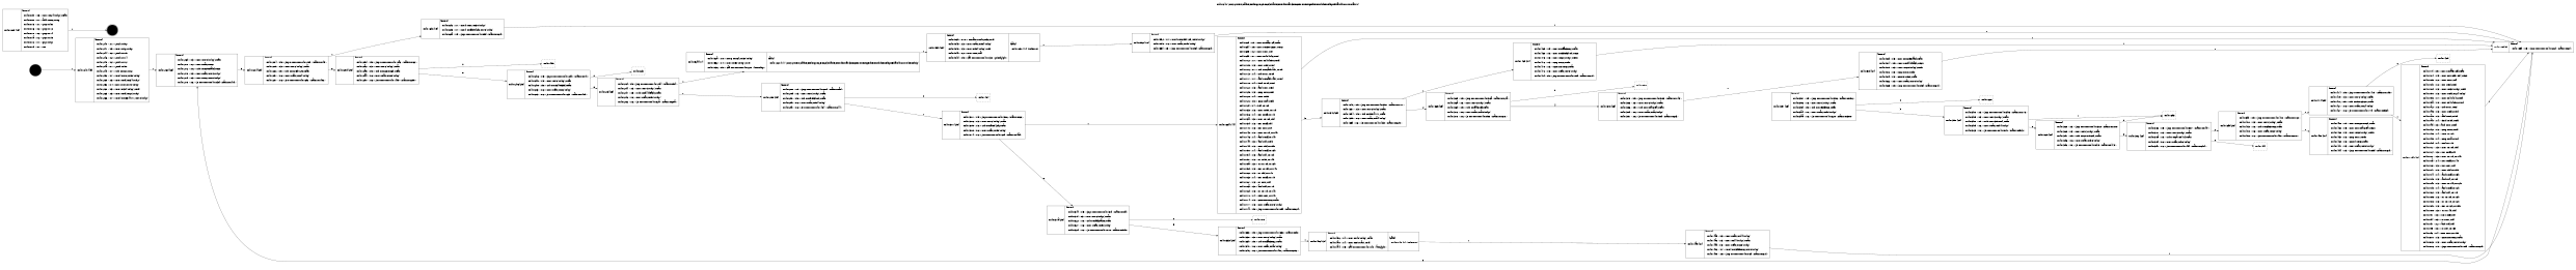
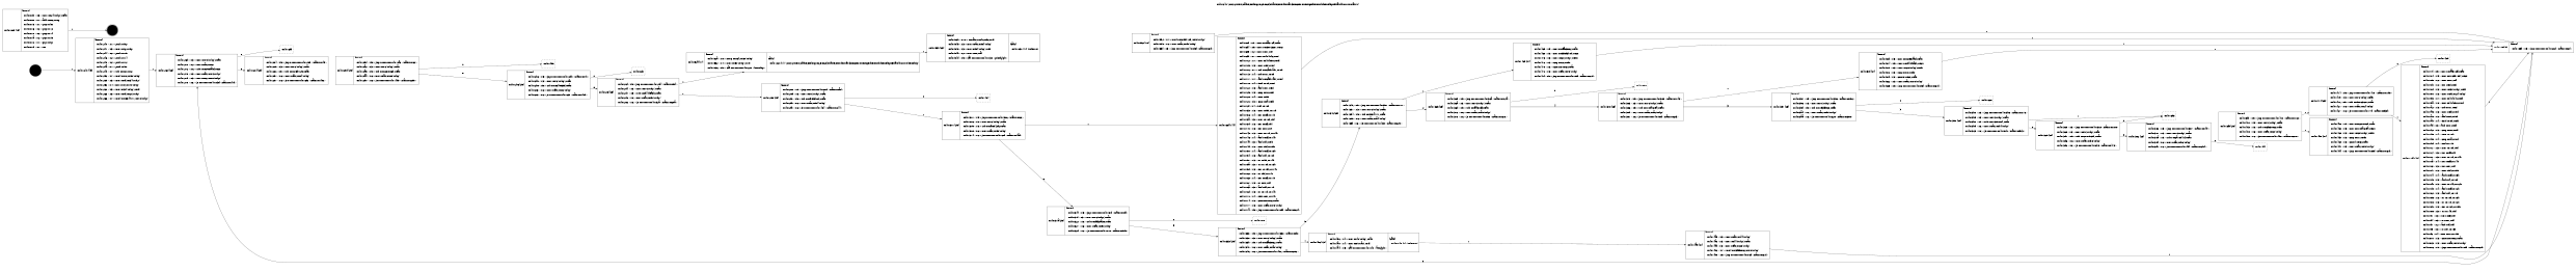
  digraph {
    label="0x401240 (/mnt/c/Users/mathe/Desktop/tcc/POCII/binaries/extr_linuxarchx86xen..eventsperf_event.h_kernel_ip_Final-ollvm.out::main(0))"
    labelloc=t
    rankdir=LR
    node [shape=record]
    Entry [fillcolor=black height=0.3 shape=circle style=filled width=0.3]
    n2 [label="{\n     0x401240 [45]\l\n     | [instrs]\l\n     &nbsp;&nbsp;0x401240 \<+1\>: push %rbp\l\n     &nbsp;&nbsp;0x401241 \<+3\>: mov %rsp,%rbp\l\n     &nbsp;&nbsp;0x401244 \<+2\>: push %r15\l\n     &nbsp;&nbsp;0x401246 \<+2\>: push %r14\l\n     &nbsp;&nbsp;0x401248 \<+2\>: push %r12\l\n     &nbsp;&nbsp;0x40124a \<+1\>: push %rbx\l\n     &nbsp;&nbsp;0x40124b \<+7\>: sub $0xc0,%rsp\l\n     &nbsp;&nbsp;0x401252 \<+7\>: movl $0x0,-0x30(%rbp)\l\n     &nbsp;&nbsp;0x401259 \<+3\>: mov %edi,-0x34(%rbp)\l\n     &nbsp;&nbsp;0x40125c \<+4\>: mov %rsi,-0x40(%rbp)\l\n     &nbsp;&nbsp;0x401260 \<+3\>: mov -0x34(%rbp),%edi\l\n     &nbsp;&nbsp;0x401263 \<+3\>: mov %edi,-0x2c(%rbp)\l\n     &nbsp;&nbsp;0x401266 \<+7\>: movl $0x331a171,-0x78(%rbp)\l\n  }"]
    n3 [label="{\n     0x40126d [23]\l\n     | [instrs]\l\n     &nbsp;&nbsp;0x40126d \<+3\>: mov -0x78(%rbp),%eax\l\n     &nbsp;&nbsp;0x401270 \<+2\>: mov %eax,%ecx\l\n     &nbsp;&nbsp;0x401272 \<+6\>: sub $0xc09edabf,%ecx\l\n     &nbsp;&nbsp;0x401278 \<+3\>: mov %eax,-0x7c(%rbp)\l\n     &nbsp;&nbsp;0x40127b \<+3\>: mov %ecx,-0x80(%rbp)\l\n     &nbsp;&nbsp;0x40127e \<+6\>: je 00000000004016bf \<main+0x47f\>\l\n  }"]
+   n4 [label="{\n     0x4016bf\l\n  }" style=dashed]
    n5 [label="{\n     0x401284 [25]\l\n     | [instrs]\l\n     &nbsp;&nbsp;0x401284 \<+5\>: jmp 0000000000401289 \<main+0x49\>\l\n     &nbsp;&nbsp;0x401289 \<+3\>: mov -0x7c(%rbp),%eax\l\n     &nbsp;&nbsp;0x40128c \<+5\>: sub $0xc15f7125,%eax\l\n     &nbsp;&nbsp;0x401291 \<+6\>: mov %eax,-0x84(%rbp)\l\n     &nbsp;&nbsp;0x401297 \<+6\>: je 00000000004016dc \<main+0x49c\>\l\n  }"]
-   n6 [label="{\n     0x4016dc [19]\l\n     | [instrs]\l\n     &nbsp;&nbsp;0x4016dc \<+7\>: movl $0x0,-0x30(%rbp)\l\n     &nbsp;&nbsp;0x4016e3 \<+7\>: movl $0xfbe942fc,-0x78(%rbp)\l\n     &nbsp;&nbsp;0x4016ea \<+5\>: jmp 000000000040185f \<main+0x61f\>\l\n  }"]
    n7 [label="{\n     0x40129d [25]\l\n     | [instrs]\l\n     &nbsp;&nbsp;0x40129d \<+5\>: jmp 00000000004012a2 \<main+0x62\>\l\n     &nbsp;&nbsp;0x4012a2 \<+3\>: mov -0x7c(%rbp),%eax\l\n     &nbsp;&nbsp;0x4012a5 \<+5\>: sub $0xcc81e86b,%eax\l\n     &nbsp;&nbsp;0x4012aa \<+6\>: mov %eax,-0x88(%rbp)\l\n     &nbsp;&nbsp;0x4012b0 \<+6\>: je 00000000004014d9 \<main+0x299\>\l\n  }"]
    n8 [label="{\n     0x40185f [5]\l\n     | [instrs]\l\n     &nbsp;&nbsp;0x40185f \<+5\>: jmp 000000000040126d \<main+0x2d\>\l\n  }"]
    n9 [label="{\n     0x4014d9\l\n  }" style=dashed]
    n10 [label="{\n     0x4012b6 [25]\l\n     | [instrs]\l\n     &nbsp;&nbsp;0x4012b6 \<+5\>: jmp 00000000004012bb \<main+0x7b\>\l\n     &nbsp;&nbsp;0x4012bb \<+3\>: mov -0x7c(%rbp),%eax\l\n     &nbsp;&nbsp;0x4012be \<+5\>: sub $0xe549935f,%eax\l\n     &nbsp;&nbsp;0x4012c3 \<+6\>: mov %eax,-0x8c(%rbp)\l\n     &nbsp;&nbsp;0x4012c9 \<+6\>: je 00000000004016cb \<main+0x48b\>\l\n  }"]
    Exit [fillcolor=black height=0.3 peripheries=2 shape=circle style=filled width=0.3]
    n12 [label="{\n     0x4016cb\l\n  }" style=dashed]
    n13 [label="{\n     0x4012cf [25]\l\n     | [instrs]\l\n     &nbsp;&nbsp;0x4012cf \<+5\>: jmp 00000000004012d4 \<main+0x94\>\l\n     &nbsp;&nbsp;0x4012d4 \<+3\>: mov -0x7c(%rbp),%eax\l\n     &nbsp;&nbsp;0x4012d7 \<+5\>: sub $0xf44d9a3b,%eax\l\n     &nbsp;&nbsp;0x4012dc \<+6\>: mov %eax,-0x90(%rbp)\l\n     &nbsp;&nbsp;0x4012e2 \<+6\>: je 000000000040152a \<main+0x2ea\>\l\n  }"]
    n14 [label="{\n     0x40142d\l\n  }" style=dashed]
    n15 [label="{\n     0x40152a [17]\l\n     | [instrs]\l\n     &nbsp;&nbsp;0x40152a \<+8\>: movq $0x64,-0x50(%rbp)\l\n     &nbsp;&nbsp;0x401532 \<+4\>: mov -0x50(%rbp),%rdi\l\n     &nbsp;&nbsp;0x401536 \<+5\>: call 0000000000401220 \<kernel_ip\>\l\n     | [calls]\l\n     &nbsp;&nbsp;0x401220 \{1\} (/mnt/c/Users/mathe/Desktop/tcc/POCII/binaries/extr_linuxarchx86xen..eventsperf_event.h_kernel_ip_Final-ollvm.out::kernel_ip)\l\n  }"]
    n16 [label="{\n     0x4012e8 [25]\l\n     | [instrs]\l\n     &nbsp;&nbsp;0x4012e8 \<+5\>: jmp 00000000004012ed \<main+0xad\>\l\n     &nbsp;&nbsp;0x4012ed \<+3\>: mov -0x7c(%rbp),%eax\l\n     &nbsp;&nbsp;0x4012f0 \<+5\>: sub $0xf85d3b0d,%eax\l\n     &nbsp;&nbsp;0x4012f5 \<+6\>: mov %eax,-0x94(%rbp)\l\n     &nbsp;&nbsp;0x4012fb \<+6\>: je 0000000000401484 \<main+0x244\>\l\n  }"]
    n17 [label="{\n     0x40177f [140]\l\n     | [instrs]\l\n     &nbsp;&nbsp;0x40177f \<+5\>: mov $0xaa31cff,%eax\l\n     &nbsp;&nbsp;0x401784 \<+5\>: mov $0x1c9918e4,%ecx\l\n     &nbsp;&nbsp;0x401789 \<+2\>: mov $0x1,%dl\l\n     &nbsp;&nbsp;0x40178b \<+2\>: xor %esi,%esi\l\n     &nbsp;&nbsp;0x40178d \<+3\>: mov -0x30(%rbp),%edi\l\n     &nbsp;&nbsp;0x401790 \<+3\>: mov %edi,-0x24(%rbp)\l\n     &nbsp;&nbsp;0x401793 \<+7\>: mov 0x40404c,%edi\l\n     &nbsp;&nbsp;0x40179a \<+8\>: mov 0x404050,%r8d\l\n     &nbsp;&nbsp;0x4017a2 \<+3\>: sub $0x1,%esi\l\n     &nbsp;&nbsp;0x4017a5 \<+3\>: mov %edi,%r9d\l\n     &nbsp;&nbsp;0x4017a8 \<+3\>: add %esi,%r9d\l\n     &nbsp;&nbsp;0x4017ab \<+4\>: imul %r9d,%edi\l\n     &nbsp;&nbsp;0x4017af \<+3\>: and $0x1,%edi\l\n     &nbsp;&nbsp;0x4017b2 \<+3\>: cmp $0x0,%edi\l\n     &nbsp;&nbsp;0x4017b5 \<+4\>: sete %r10b\l\n     &nbsp;&nbsp;0x4017b9 \<+4\>: cmp $0xa,%r8d\l\n     &nbsp;&nbsp;0x4017bd \<+4\>: setl %r11b\l\n     &nbsp;&nbsp;0x4017c1 \<+3\>: mov %r10b,%bl\l\n     &nbsp;&nbsp;0x4017c4 \<+3\>: xor $0xff,%bl\l\n     &nbsp;&nbsp;0x4017c7 \<+3\>: mov %r11b,%r14b\l\n     &nbsp;&nbsp;0x4017ca \<+4\>: xor $0xff,%r14b\l\n     &nbsp;&nbsp;0x4017ce \<+3\>: xor $0x1,%dl\l\n     &nbsp;&nbsp;0x4017d1 \<+3\>: mov %bl,%r15b\l\n     &nbsp;&nbsp;0x4017d4 \<+4\>: and $0xff,%r15b\l\n     &nbsp;&nbsp;0x4017d8 \<+3\>: and %dl,%r10b\l\n     &nbsp;&nbsp;0x4017db \<+3\>: mov %r14b,%r12b\l\n     &nbsp;&nbsp;0x4017de \<+4\>: and $0xff,%r12b\l\n     &nbsp;&nbsp;0x4017e2 \<+3\>: and %dl,%r11b\l\n     &nbsp;&nbsp;0x4017e5 \<+3\>: or %r10b,%r15b\l\n     &nbsp;&nbsp;0x4017e8 \<+3\>: or %r11b,%r12b\l\n     &nbsp;&nbsp;0x4017eb \<+3\>: xor %r12b,%r15b\l\n     &nbsp;&nbsp;0x4017ee \<+3\>: or %r14b,%bl\l\n     &nbsp;&nbsp;0x4017f1 \<+3\>: xor $0xff,%bl\l\n     &nbsp;&nbsp;0x4017f4 \<+3\>: or $0x1,%dl\l\n     &nbsp;&nbsp;0x4017f7 \<+2\>: and %dl,%bl\l\n     &nbsp;&nbsp;0x4017f9 \<+3\>: or %bl,%r15b\l\n     &nbsp;&nbsp;0x4017fc \<+4\>: test $0x1,%r15b\l\n     &nbsp;&nbsp;0x401800 \<+3\>: cmovne %ecx,%eax\l\n     &nbsp;&nbsp;0x401803 \<+3\>: mov %eax,-0x78(%rbp)\l\n     &nbsp;&nbsp;0x401806 \<+5\>: jmp 000000000040185f \<main+0x61f\>\l\n  }"]
    n18 [label="{\n     0x40153b [23]\l\n     | [instrs]\l\n     &nbsp;&nbsp;0x40153b \<+10\>: movabs $0x4020f2,%rdi\l\n     &nbsp;&nbsp;0x401545 \<+3\>: mov %eax,-0x54(%rbp)\l\n     &nbsp;&nbsp;0x401548 \<+3\>: mov -0x54(%rbp),%esi\l\n     &nbsp;&nbsp;0x40154b \<+2\>: mov $0x0,%al\l\n     &nbsp;&nbsp;0x40154d \<+5\>: call 0000000000401030 \<printf@plt\>\l\n     | [calls]\l\n     &nbsp;&nbsp;0x401030 \{1\} (unknown)\l\n  }"]
    n19 [label="{\n     0x401484\l\n  }" style=dashed]
    n20 [label="{\n     0x401301 [25]\l\n     | [instrs]\l\n     &nbsp;&nbsp;0x401301 \<+5\>: jmp 0000000000401306 \<main+0xc6\>\l\n     &nbsp;&nbsp;0x401306 \<+3\>: mov -0x7c(%rbp),%eax\l\n     &nbsp;&nbsp;0x401309 \<+5\>: sub $0xfbe942fc,%eax\l\n     &nbsp;&nbsp;0x40130e \<+6\>: mov %eax,-0x98(%rbp)\l\n     &nbsp;&nbsp;0x401314 \<+6\>: je 00000000004016ef \<main+0x4af\>\l\n  }"]
    n21 [label="{\n     0x401552 [18]\l\n     | [instrs]\l\n     &nbsp;&nbsp;0x401552 \<+7\>: movl $0xc15f7125,-0x78(%rbp)\l\n     &nbsp;&nbsp;0x401559 \<+6\>: mov %eax,-0xd0(%rbp)\l\n     &nbsp;&nbsp;0x40155f \<+5\>: jmp 000000000040185f \<main+0x61f\>\l\n  }"]
    n22 [label="{\n     0x4016ef [144]\l\n     | [instrs]\l\n     &nbsp;&nbsp;0x4016ef \<+5\>: mov $0xaa31cff,%eax\l\n     &nbsp;&nbsp;0x4016f4 \<+5\>: mov $0x5e7c3c87,%ecx\l\n     &nbsp;&nbsp;0x4016f9 \<+2\>: mov $0x1,%dl\l\n     &nbsp;&nbsp;0x4016fb \<+7\>: mov 0x40404c,%esi\l\n     &nbsp;&nbsp;0x401702 \<+7\>: mov 0x404050,%edi\l\n     &nbsp;&nbsp;0x401709 \<+3\>: mov %esi,%r8d\l\n     &nbsp;&nbsp;0x40170c \<+7\>: sub $0xcabb7ad7,%r8d\l\n     &nbsp;&nbsp;0x401713 \<+4\>: sub $0x1,%r8d\l\n     &nbsp;&nbsp;0x401717 \<+7\>: add $0xcabb7ad7,%r8d\l\n     &nbsp;&nbsp;0x40171e \<+4\>: imul %r8d,%esi\l\n     &nbsp;&nbsp;0x401722 \<+3\>: and $0x1,%esi\l\n     &nbsp;&nbsp;0x401725 \<+3\>: cmp $0x0,%esi\l\n     &nbsp;&nbsp;0x401728 \<+4\>: sete %r9b\l\n     &nbsp;&nbsp;0x40172c \<+3\>: cmp $0xa,%edi\l\n     &nbsp;&nbsp;0x40172f \<+4\>: setl %r10b\l\n     &nbsp;&nbsp;0x401733 \<+3\>: mov %r9b,%r11b\l\n     &nbsp;&nbsp;0x401736 \<+4\>: xor $0xff,%r11b\l\n     &nbsp;&nbsp;0x40173a \<+3\>: mov %r10b,%bl\l\n     &nbsp;&nbsp;0x40173d \<+3\>: xor $0xff,%bl\l\n     &nbsp;&nbsp;0x401740 \<+3\>: xor $0x1,%dl\l\n     &nbsp;&nbsp;0x401743 \<+3\>: mov %r11b,%r14b\l\n     &nbsp;&nbsp;0x401746 \<+4\>: and $0xff,%r14b\l\n     &nbsp;&nbsp;0x40174a \<+3\>: and %dl,%r9b\l\n     &nbsp;&nbsp;0x40174d \<+3\>: mov %bl,%r15b\l\n     &nbsp;&nbsp;0x401750 \<+4\>: and $0xff,%r15b\l\n     &nbsp;&nbsp;0x401754 \<+3\>: and %dl,%r10b\l\n     &nbsp;&nbsp;0x401757 \<+3\>: or %r9b,%r14b\l\n     &nbsp;&nbsp;0x40175a \<+3\>: or %r10b,%r15b\l\n     &nbsp;&nbsp;0x40175d \<+3\>: xor %r15b,%r14b\l\n     &nbsp;&nbsp;0x401760 \<+3\>: or %bl,%r11b\l\n     &nbsp;&nbsp;0x401763 \<+4\>: xor $0xff,%r11b\l\n     &nbsp;&nbsp;0x401767 \<+3\>: or $0x1,%dl\l\n     &nbsp;&nbsp;0x40176a \<+3\>: and %dl,%r11b\l\n     &nbsp;&nbsp;0x40176d \<+3\>: or %r11b,%r14b\l\n     &nbsp;&nbsp;0x401770 \<+4\>: test $0x1,%r14b\l\n     &nbsp;&nbsp;0x401774 \<+3\>: cmovne %ecx,%eax\l\n     &nbsp;&nbsp;0x401777 \<+3\>: mov %eax,-0x78(%rbp)\l\n     &nbsp;&nbsp;0x40177a \<+5\>: jmp 000000000040185f \<main+0x61f\>\l\n  }"]
    n23 [label="{\n     0x40131a [25]\l\n     | [instrs]\l\n     &nbsp;&nbsp;0x40131a \<+5\>: jmp 000000000040131f \<main+0xdf\>\l\n     &nbsp;&nbsp;0x40131f \<+3\>: mov -0x7c(%rbp),%eax\l\n     &nbsp;&nbsp;0x401322 \<+5\>: sub $0xfdf2da38,%eax\l\n     &nbsp;&nbsp;0x401327 \<+6\>: mov %eax,-0x9c(%rbp)\l\n     &nbsp;&nbsp;0x40132d \<+6\>: je 000000000040181e \<main+0x5de\>\l\n  }"]
    n24 [label="{\n     0x40181e\l\n  }" style=dashed]
    n25 [label="{\n     0x401333 [25]\l\n     | [instrs]\l\n     &nbsp;&nbsp;0x401333 \<+5\>: jmp 0000000000401338 \<main+0xf8\>\l\n     &nbsp;&nbsp;0x401338 \<+3\>: mov -0x7c(%rbp),%eax\l\n     &nbsp;&nbsp;0x40133b \<+5\>: sub $0xffa65062,%eax\l\n     &nbsp;&nbsp;0x401340 \<+6\>: mov %eax,-0xa0(%rbp)\l\n     &nbsp;&nbsp;0x401346 \<+6\>: je 000000000040149c \<main+0x25c\>\l\n  }"]
    n26 [label="{\n     0x401414 [25]\l\n     | [instrs]\l\n     &nbsp;&nbsp;0x401414 \<+5\>: jmp 0000000000401419 \<main+0x1d9\>\l\n     &nbsp;&nbsp;0x401419 \<+3\>: mov -0x7c(%rbp),%eax\l\n     &nbsp;&nbsp;0x40141c \<+5\>: sub $0x5e7c3c87,%eax\l\n     &nbsp;&nbsp;0x401421 \<+6\>: mov %eax,-0xc4(%rbp)\l\n     &nbsp;&nbsp;0x401427 \<+6\>: je 000000000040177f \<main+0x53f\>\l\n  }"]
    n27 [label="{\n     0x40149c [13]\l\n     | [instrs]\l\n     &nbsp;&nbsp;0x40149c \<+4\>: mov -0x40(%rbp),%rax\l\n     &nbsp;&nbsp;0x4014a0 \<+4\>: mov 0x8(%rax),%rdi\l\n     &nbsp;&nbsp;0x4014a4 \<+5\>: call 0000000000401040 \<atoi@plt\>\l\n     | [calls]\l\n     &nbsp;&nbsp;0x401040 \{1\} (unknown)\l\n  }"]
    n28 [label="{\n     0x40134c [25]\l\n     | [instrs]\l\n     &nbsp;&nbsp;0x40134c \<+5\>: jmp 0000000000401351 \<main+0x111\>\l\n     &nbsp;&nbsp;0x401351 \<+3\>: mov -0x7c(%rbp),%eax\l\n     &nbsp;&nbsp;0x401354 \<+5\>: sub $0x331a171,%eax\l\n     &nbsp;&nbsp;0x401359 \<+6\>: mov %eax,-0xa4(%rbp)\l\n     &nbsp;&nbsp;0x40135f \<+6\>: je 0000000000401469 \<main+0x229\>\l\n  }"]
    n29 [label="{\n     0x4014be [27]\l\n     | [instrs]\l\n     &nbsp;&nbsp;0x4014be \<+5\>: mov $0xcc81e86b,%eax\l\n     &nbsp;&nbsp;0x4014c3 \<+5\>: mov $0x10ba619a,%ecx\l\n     &nbsp;&nbsp;0x4014c8 \<+3\>: mov -0x28(%rbp),%edx\l\n     &nbsp;&nbsp;0x4014cb \<+3\>: cmp $0x1,%edx\l\n     &nbsp;&nbsp;0x4014ce \<+3\>: cmovl %ecx,%eax\l\n     &nbsp;&nbsp;0x4014d1 \<+3\>: mov %eax,-0x78(%rbp)\l\n     &nbsp;&nbsp;0x4014d4 \<+5\>: jmp 000000000040185f \<main+0x61f\>\l\n  }"]
    n30 [label="{\n     0x4014a9 [21]\l\n     | [instrs]\l\n     &nbsp;&nbsp;0x4014a9 \<+3\>: mov %eax,-0x44(%rbp)\l\n     &nbsp;&nbsp;0x4014ac \<+3\>: mov -0x44(%rbp),%eax\l\n     &nbsp;&nbsp;0x4014af \<+3\>: mov %eax,-0x28(%rbp)\l\n     &nbsp;&nbsp;0x4014b2 \<+7\>: movl $0x3fe50ecc,-0x78(%rbp)\l\n     &nbsp;&nbsp;0x4014b9 \<+5\>: jmp 000000000040185f \<main+0x61f\>\l\n  }"]
    n31 [label="{\n     0x401469 [27]\l\n     | [instrs]\l\n     &nbsp;&nbsp;0x401469 \<+5\>: mov $0xffa65062,%eax\l\n     &nbsp;&nbsp;0x40146e \<+5\>: mov $0xf85d3b0d,%ecx\l\n     &nbsp;&nbsp;0x401473 \<+3\>: mov -0x2c(%rbp),%edx\l\n     &nbsp;&nbsp;0x401476 \<+3\>: cmp $0x2,%edx\l\n     &nbsp;&nbsp;0x401479 \<+3\>: cmovne %ecx,%eax\l\n     &nbsp;&nbsp;0x40147c \<+3\>: mov %eax,-0x78(%rbp)\l\n     &nbsp;&nbsp;0x40147f \<+5\>: jmp 000000000040185f \<main+0x61f\>\l\n  }"]
    n32 [label="{\n     0x401365 [25]\l\n     | [instrs]\l\n     &nbsp;&nbsp;0x401365 \<+5\>: jmp 000000000040136a \<main+0x12a\>\l\n     &nbsp;&nbsp;0x40136a \<+3\>: mov -0x7c(%rbp),%eax\l\n     &nbsp;&nbsp;0x40136d \<+5\>: sub $0xaa31cff,%eax\l\n     &nbsp;&nbsp;0x401372 \<+6\>: mov %eax,-0xa8(%rbp)\l\n     &nbsp;&nbsp;0x401378 \<+6\>: je 0000000000401858 \<main+0x618\>\l\n  }"]
    n33 [label="{\n     0x4013fb [25]\l\n     | [instrs]\l\n     &nbsp;&nbsp;0x4013fb \<+5\>: jmp 0000000000401400 \<main+0x1c0\>\l\n     &nbsp;&nbsp;0x401400 \<+3\>: mov -0x7c(%rbp),%eax\l\n     &nbsp;&nbsp;0x401403 \<+5\>: sub $0x3fe50ecc,%eax\l\n     &nbsp;&nbsp;0x401408 \<+6\>: mov %eax,-0xc0(%rbp)\l\n     &nbsp;&nbsp;0x40140e \<+6\>: je 00000000004014be \<main+0x27e\>\l\n  }"]
    n34 [label="{\n     0x401858\l\n  }" style=dashed]
    n35 [label="{\n     0x40137e [25]\l\n     | [instrs]\l\n     &nbsp;&nbsp;0x40137e \<+5\>: jmp 0000000000401383 \<main+0x143\>\l\n     &nbsp;&nbsp;0x401383 \<+3\>: mov -0x7c(%rbp),%eax\l\n     &nbsp;&nbsp;0x401386 \<+5\>: sub $0x10ba619a,%eax\l\n     &nbsp;&nbsp;0x40138b \<+6\>: mov %eax,-0xac(%rbp)\l\n     &nbsp;&nbsp;0x401391 \<+6\>: je 000000000040150f \<main+0x2cf\>\l\n  }"]
    n36 [label="{\n     0x4014f4\l\n  }" style=dashed]
    n37 [label="{\n     0x40150f [27]\l\n     | [instrs]\l\n     &nbsp;&nbsp;0x40150f \<+5\>: mov $0xc09edabf,%eax\l\n     &nbsp;&nbsp;0x401514 \<+5\>: mov $0xf44d9a3b,%ecx\l\n     &nbsp;&nbsp;0x401519 \<+3\>: mov -0x28(%rbp),%edx\l\n     &nbsp;&nbsp;0x40151c \<+3\>: cmp $0x0,%edx\l\n     &nbsp;&nbsp;0x40151f \<+3\>: cmove %ecx,%eax\l\n     &nbsp;&nbsp;0x401522 \<+3\>: mov %eax,-0x78(%rbp)\l\n     &nbsp;&nbsp;0x401525 \<+5\>: jmp 000000000040185f \<main+0x61f\>\l\n  }"]
    n38 [label="{\n     0x401397 [25]\l\n     | [instrs]\l\n     &nbsp;&nbsp;0x401397 \<+5\>: jmp 000000000040139c \<main+0x15c\>\l\n     &nbsp;&nbsp;0x40139c \<+3\>: mov -0x7c(%rbp),%eax\l\n     &nbsp;&nbsp;0x40139f \<+5\>: sub $0x193f59c8,%eax\l\n     &nbsp;&nbsp;0x4013a4 \<+6\>: mov %eax,-0xb0(%rbp)\l\n     &nbsp;&nbsp;0x4013aa \<+6\>: je 000000000040162e \<main+0x3ee\>\l\n  }"]
    n39 [label="{\n     0x4013e2 [25]\l\n     | [instrs]\l\n     &nbsp;&nbsp;0x4013e2 \<+5\>: jmp 00000000004013e7 \<main+0x1a7\>\l\n     &nbsp;&nbsp;0x4013e7 \<+3\>: mov -0x7c(%rbp),%eax\l\n     &nbsp;&nbsp;0x4013ea \<+5\>: sub $0x2a1e941f,%eax\l\n     &nbsp;&nbsp;0x4013ef \<+6\>: mov %eax,-0xbc(%rbp)\l\n     &nbsp;&nbsp;0x4013f5 \<+6\>: je 00000000004014f4 \<main+0x2b4\>\l\n  }"]
    n40 [label="{\n     0x40162e\l\n  }" style=dashed]
    n41 [label="{\n     0x4013b0 [25]\l\n     | [instrs]\l\n     &nbsp;&nbsp;0x4013b0 \<+5\>: jmp 00000000004013b5 \<main+0x175\>\l\n     &nbsp;&nbsp;0x4013b5 \<+3\>: mov -0x7c(%rbp),%eax\l\n     &nbsp;&nbsp;0x4013b8 \<+5\>: sub $0x1c9918e4,%eax\l\n     &nbsp;&nbsp;0x4013bd \<+6\>: mov %eax,-0xb4(%rbp)\l\n     &nbsp;&nbsp;0x4013c3 \<+6\>: je 000000000040180b \<main+0x5cb\>\l\n  }"]
    n42 [label="{\n     0x4016b3\l\n  }" style=dashed]
    n43 [label="{\n     0x4013c9 [25]\l\n     | [instrs]\l\n     &nbsp;&nbsp;0x4013c9 \<+5\>: jmp 00000000004013ce \<main+0x18e\>\l\n     &nbsp;&nbsp;0x4013ce \<+3\>: mov -0x7c(%rbp),%eax\l\n     &nbsp;&nbsp;0x4013d1 \<+5\>: sub $0x27e7965b,%eax\l\n     &nbsp;&nbsp;0x4013d6 \<+6\>: mov %eax,-0xb8(%rbp)\l\n     &nbsp;&nbsp;0x4013dc \<+6\>: je 00000000004016b3 \<main+0x473\>\l\n  }"]
    n44 [label="{\n     0x40180b [19]\l\n     | [instrs]\l\n     &nbsp;&nbsp;0x40180b \<+3\>: mov -0x24(%rbp),%eax\l\n     &nbsp;&nbsp;0x40180e \<+7\>: add $0xc0,%rsp\l\n     &nbsp;&nbsp;0x401815 \<+1\>: pop %rbx\l\n     &nbsp;&nbsp;0x401816 \<+2\>: pop %r12\l\n     &nbsp;&nbsp;0x401818 \<+2\>: pop %r14\l\n     &nbsp;&nbsp;0x40181a \<+2\>: pop %r15\l\n     &nbsp;&nbsp;0x40181c \<+1\>: pop %rbp\l\n     &nbsp;&nbsp;0x40181d \<+1\>: ret\l\n  }"]
    Entry -> n2 [label=" 1"]
    n2 -> n3 [label=" 1"]
+   n3 -> n4 [label=" 0"]
    n3 -> n5 [label=" 9"]
-   n5 -> n6 [label=" 1"]
-   n5 -> n7 [label=" 8"]
-   n6 -> n8 [label=" 1"]
    n7 -> n9 [label=" 0"]
    n7 -> n10 [label=" 8"]
    n8 -> n3 [label=" 8"]
    n10 -> n12 [label=" 0"]
    n10 -> n13 [label=" 8"]
    n13 -> n15 [label=" 1"]
    n13 -> n16 [label=" 7"]
    n15 -> n18 [label=" 1"]
    n16 -> n19 [label=" 0"]
    n16 -> n20 [label=" 7"]
    n17 -> n8 [label=" 1"]
-   n18 -> n21 [label=" 1"]
    n20 -> n22 [label=" 1"]
    n20 -> n23 [label=" 6"]
    n21 -> n8 [label=" 1"]
    n22 -> n8 [label=" 1"]
    n23 -> n24 [label=" 0"]
    n23 -> n25 [label=" 6"]
    n25 -> n27 [label=" 1"]
-   n22 -> n28 [label=" 5"]
+   n25 -> n28 [label=" 5"]
    n26 -> n14 [label=" 0"]
    n26 -> n17 [label=" 1"]
    n27 -> n30 [label=" 1"]
    n28 -> n31 [label=" 1"]
    n28 -> n32 [label=" 4"]
    n30 -> n8 [label=" 1"]
    n31 -> n8 [label=" 1"]
    n32 -> n34 [label=" 0"]
    n32 -> n35 [label=" 4"]
    n33 -> n26 [label=" 1"]
    n33 -> n29 [label=" 1"]
    n35 -> n37 [label=" 1"]
+   n35 -> n38 [label=" 3"]
    n37 -> n8 [label=" 1"]
    n38 -> n40 [label=" 0"]
    n38 -> n41 [label=" 3"]
-   n39 -> n33 [label=" 2"]
    n39 -> n36 [label=" 0"]
    n41 -> n42 [label=" 1"]
    n41 -> n43 [label=" 2"]
    n43 -> n39 [label=" 8"]
    n43 -> n42 [label=" 0"]
    n44 -> Exit [label=" 1"]
  }
